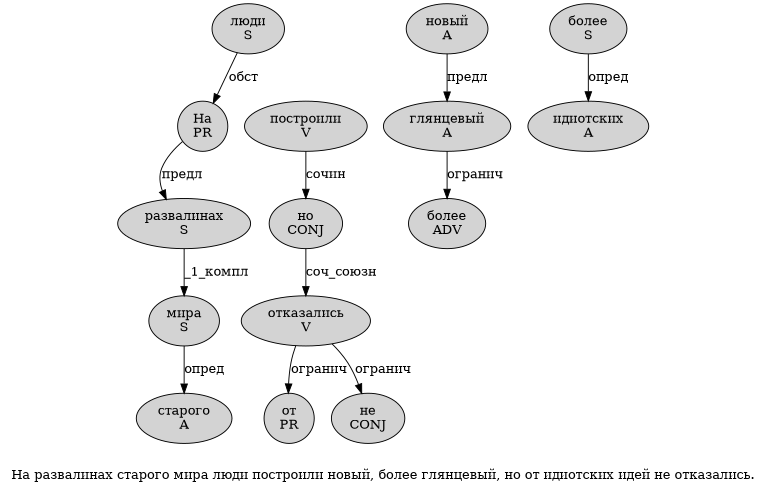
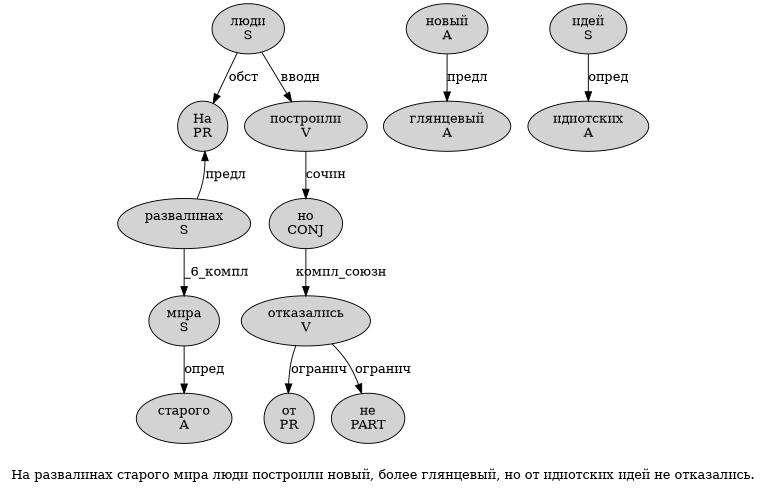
  digraph {
    label="На развалинах старого мира люди построили новый, более глянцевый, но от идиотских идей не отказались."
    node [fillcolor=lightgray penwidth=1 shape=ellipse style=filled]
    n1 [label="На\nPR"]
    n2 [label="развалинах\nS"]
    n3 [label="мира\nS"]
    n4 [label="старого\nA"]
    n5 [label="люди\nS"]
    n6 [label="построили\nV"]
    n7 [label="но\nCONJ"]
    n8 [label="новый\nA"]
    n9 [label="глянцевый\nA"]
-   n10 [label="более\nADV"]
    n11 [label="отказались\nV"]
    n12 [label="от\nPR"]
-   n13 [label="не\nCONJ"]
-   n14 [label="более\nS"]
+   n13 [label="не\nPART"]
+   n14 [label="идей\nS"]
    n15 [label="идиотских\nA"]
-   n1 -> n2 [label="предл"]
-   n2 -> n3 [label="_1_компл"]
+   n2 -> n1 [label="предл"]
+   n2 -> n3 [label="_6_компл"]
    n3 -> n4 [label="опред"]
    n5 -> n1 [label="обст"]
+   n5 -> n6 [label="вводн"]
    n6 -> n7 [label="сочин"]
-   n7 -> n11 [label="соч_союзн"]
+   n7 -> n11 [label="компл_союзн"]
    n8 -> n9 [label="предл"]
-   n9 -> n10 [label="огранич"]
    n11 -> n12 [label="огранич"]
    n11 -> n13 [label="огранич"]
    n14 -> n15 [label="опред"]
  }
